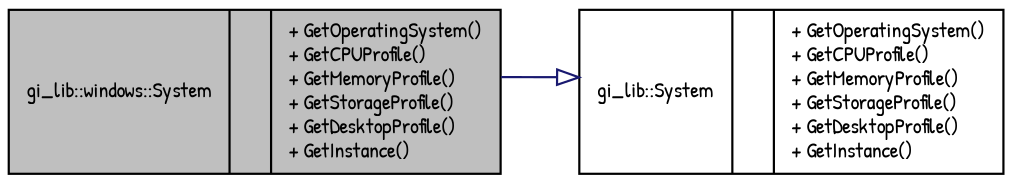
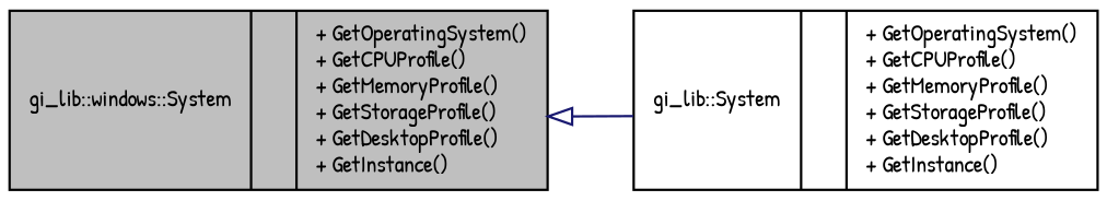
  digraph {
    rankdir=LR
    fontname="Patrick Hand"
    node [color=black fontname="Patrick Hand" fontsize=10 shape=record style=filled]
    n1 [fillcolor=grey75 fontcolor=black height=0.2 label="{gi_lib::windows::System\n||+ GetOperatingSystem()\l+ GetCPUProfile()\l+ GetMemoryProfile()\l+ GetStorageProfile()\l+ GetDesktopProfile()\l+ GetInstance()\l}" width=0.4]
    n2 [fillcolor=white height=0.2 label="{gi_lib::System\n||+ GetOperatingSystem()\l+ GetCPUProfile()\l+ GetMemoryProfile()\l+ GetStorageProfile()\l+ GetDesktopProfile()\l+ GetInstance()\l}" width=0.4]
-   n2 -> n1 [arrowtail=onormal color=midnightblue dir=back fontname="Patrick Hand" fontsize=10 labelfontname=Helvetica labelfontsize=10 style=solid]
+   n1 -> n2 [arrowtail=onormal color=midnightblue dir=back fontname="Patrick Hand" fontsize=10 labelfontname=Helvetica labelfontsize=10 style=solid]
  }
